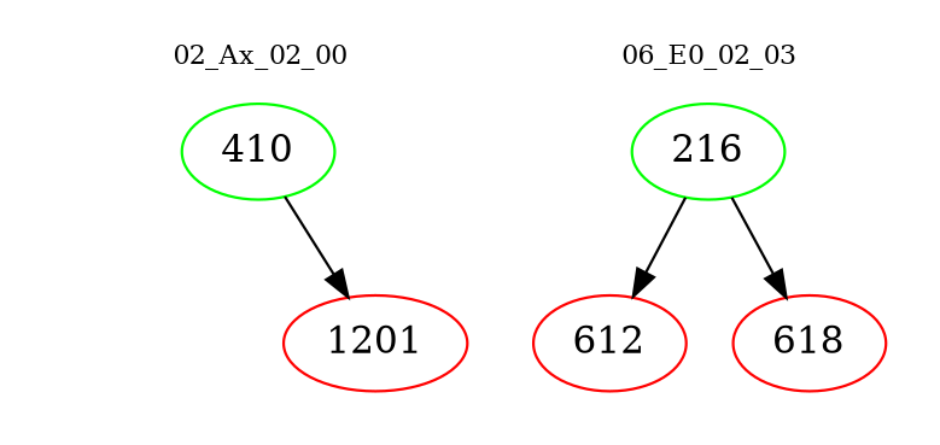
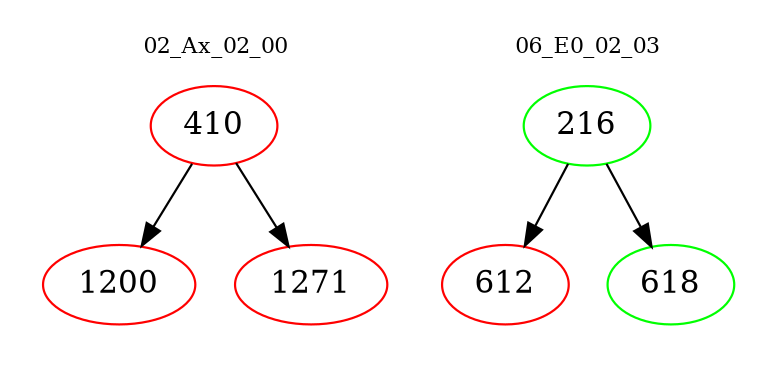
  digraph {
    node [color=red]
    edge [color=black]
-   n1 [color=green label=410]
-   n3 [label=1201]
+   n1 [label=410]
+   n2 [label=1200]
+   n3 [label=1271]
    n4 [color=green label=216]
    n5 [label=612]
-   n6 [label=618]
+   n6 [color=green label=618]
    subgraph cluster_1 {
      color=white
      fontsize=10
      label="02_Ax_02_00"
      n1
+     n2
      n3
    }
    subgraph cluster_2 {
      color=white
      fontsize=10
      label="06_E0_02_03"
      n4
      n5
      n6
    }
+   n1 -> n2
    n1 -> n3
    n4 -> n5
    n4 -> n6
  }
